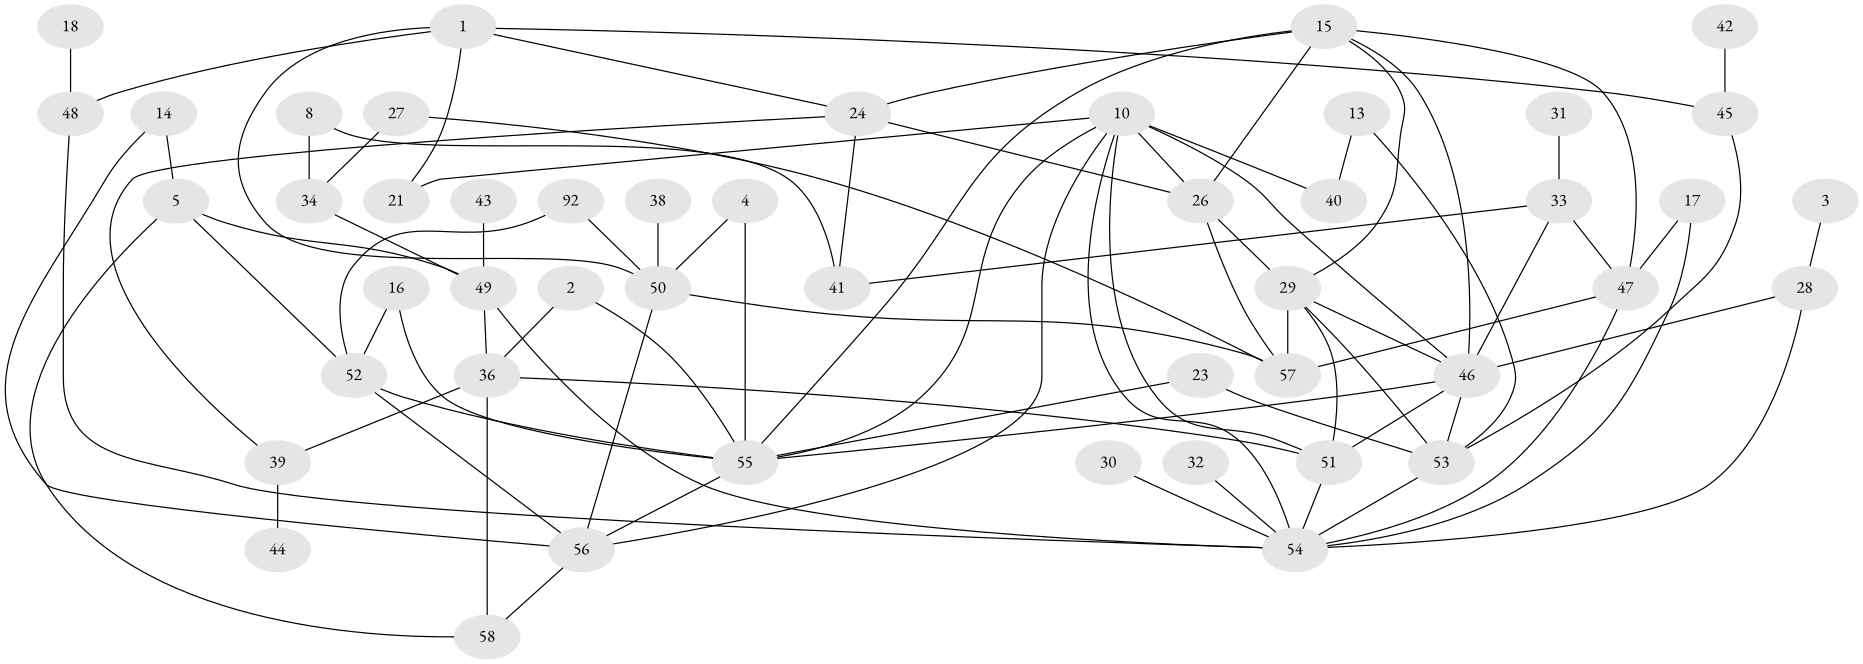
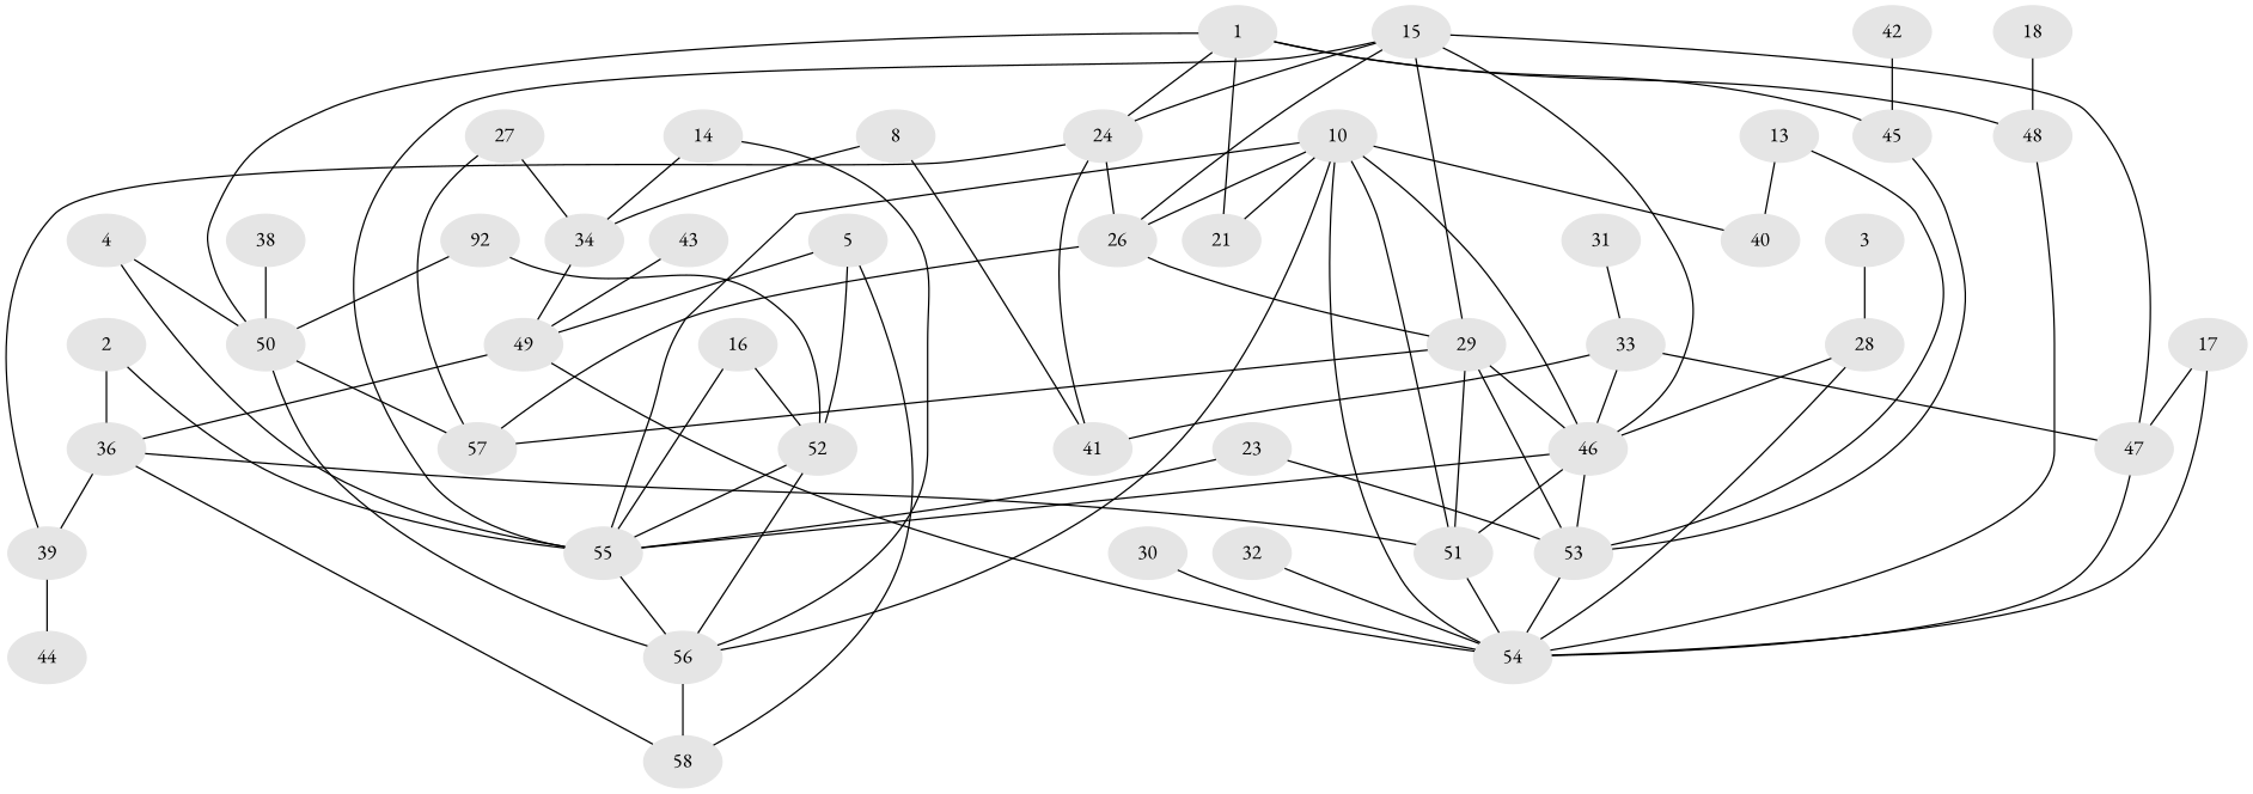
  graph {
    fontname="EB Garamond"
    node [color=gray90 fontname="EB Garamond" style=filled]
    edge [fontname="EB Garamond" weight=1.0]
    1
    21
    24
    45
    48
    50
    41
    26
    39
    53
    54
    56
    57
    2
    36
    55
    58
    51
    3
    28
    46
    4
    5
    49
    52
    8
    34
    10
    40
    29
    n31 [label=92]
    13
    14
    15
    47
    16
    17
    18
    23
    44
    27
    30
    31
    33
    32
    38
    42
    43
    1 -- 21
    1 -- 24
    1 -- 45
    1 -- 48
    1 -- 50
    24 -- 41
    24 -- 26
    24 -- 39
    45 -- 53
    48 -- 54
    50 -- 56
    50 -- 57
    26 -- 57
    26 -- 29
    39 -- 44
    53 -- 54
    56 -- 58
    2 -- 36
    2 -- 55
    36 -- 39
    36 -- 58
    36 -- 51
    55 -- 56
    51 -- 54
    3 -- 28
    28 -- 54
    28 -- 46
    46 -- 53
    46 -- 55
    46 -- 51
    4 -- 50
    4 -- 55
    5 -- 58
    5 -- 49
    5 -- 52
    49 -- 54
    49 -- 36 [weight=2.0]
    52 -- 56
    52 -- 55
    8 -- 41
    8 -- 34
    34 -- 49
    10 -- 21
    10 -- 26
    10 -- 54
    10 -- 56
    10 -- 55
    10 -- 51
    10 -- 46
    10 -- 40
    29 -- 53
    29 -- 57
    29 -- 51
    29 -- 46
    n31 -- 50
    n31 -- 52
    13 -- 53
    13 -- 40
    14 -- 56
-   14 -- 5
+   14 -- 34
    15 -- 24
    15 -- 26
    15 -- 55
    15 -- 46
    15 -- 29
    15 -- 47
    47 -- 54
-   47 -- 57
    16 -- 55
    16 -- 52
    17 -- 54
    17 -- 47
    18 -- 48
    23 -- 53
    23 -- 55
    27 -- 57
    27 -- 34
    30 -- 54
    31 -- 33
    33 -- 41
    33 -- 46 [weight=2.0]
    33 -- 47
    32 -- 54
    38 -- 50
    42 -- 45
    43 -- 49
  }
